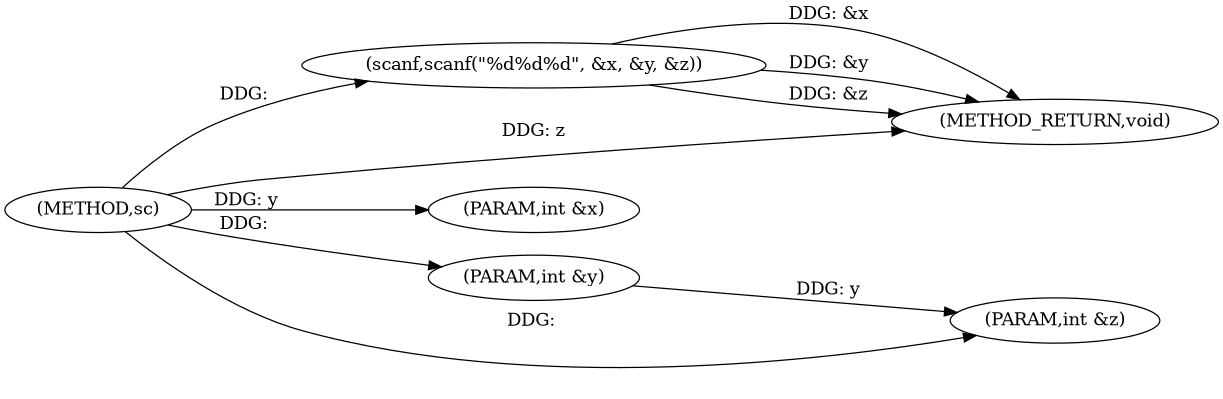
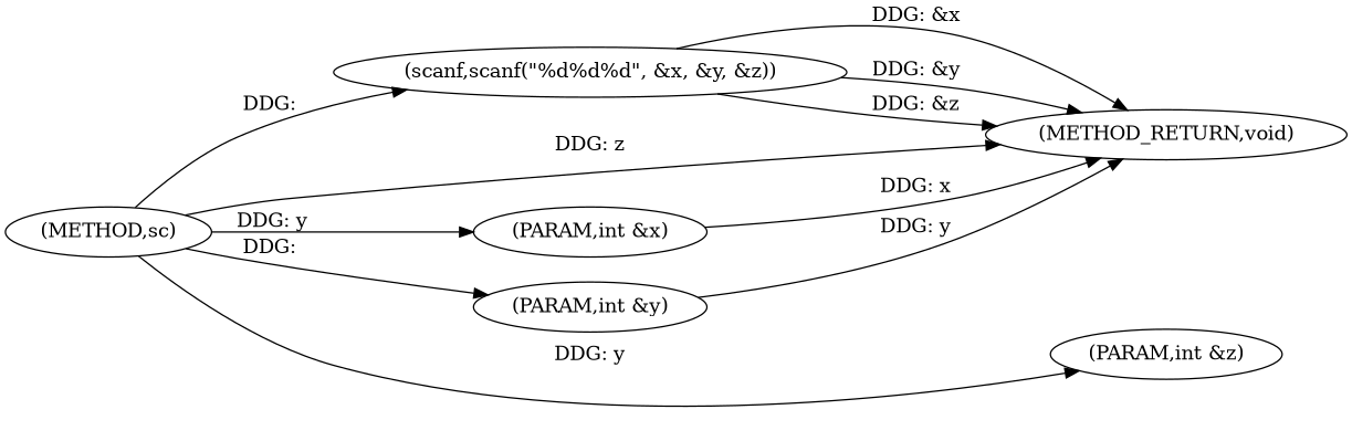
  digraph {
    rankdir=LR
    n1 [label="(METHOD,sc)"]
    n2 [label="(PARAM,int &x)"]
    n3 [label="(PARAM,int &y)"]
    n4 [label="(PARAM,int &z)"]
    n5 [label="(scanf,scanf(\"%d%d%d\", &x, &y, &z))"]
    n6 [label="(METHOD_RETURN,void)"]
    n1 -> n2 [label="DDG: y"]
    n1 -> n3 [label="DDG: "]
-   n1 -> n4 [label="DDG: "]
+   n1 -> n4 [label="DDG: y"]
    n1 -> n5 [label="DDG: "]
    n1 -> n6 [label="DDG: z"]
-   n3 -> n4 [label="DDG: y"]
+   n2 -> n6 [label="DDG: x"]
+   n3 -> n6 [label="DDG: y"]
    n5 -> n6 [label="DDG: &x"]
    n5 -> n6 [label="DDG: &y"]
    n5 -> n6 [label="DDG: &z"]
  }
